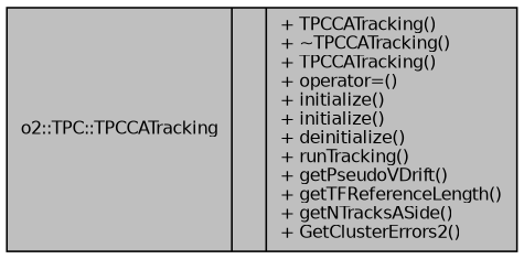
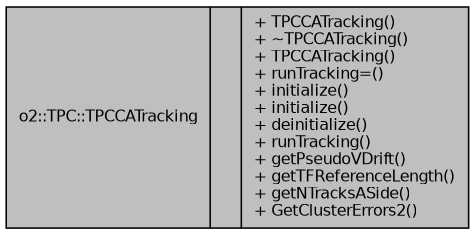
  digraph {
    rankdir=LR
-   n1 [color=black fillcolor=grey75 fontcolor=black fontname=Helvetica fontsize=10 height=0.2 label="{o2::TPC::TPCCATracking\n||+ TPCCATracking()\l+ ~TPCCATracking()\l+ TPCCATracking()\l+ operator=()\l+ initialize()\l+ initialize()\l+ deinitialize()\l+ runTracking()\l+ getPseudoVDrift()\l+ getTFReferenceLength()\l+ getNTracksASide()\l+ GetClusterErrors2()\l}" shape=record style=filled width=0.4]
+   n1 [color=black fillcolor=grey75 fontcolor=black fontname=Helvetica fontsize=10 height=0.2 label="{o2::TPC::TPCCATracking\n||+ TPCCATracking()\l+ ~TPCCATracking()\l+ TPCCATracking()\l+ runTracking=()\l+ initialize()\l+ initialize()\l+ deinitialize()\l+ runTracking()\l+ getPseudoVDrift()\l+ getTFReferenceLength()\l+ getNTracksASide()\l+ GetClusterErrors2()\l}" shape=record style=filled width=0.4]
  }
